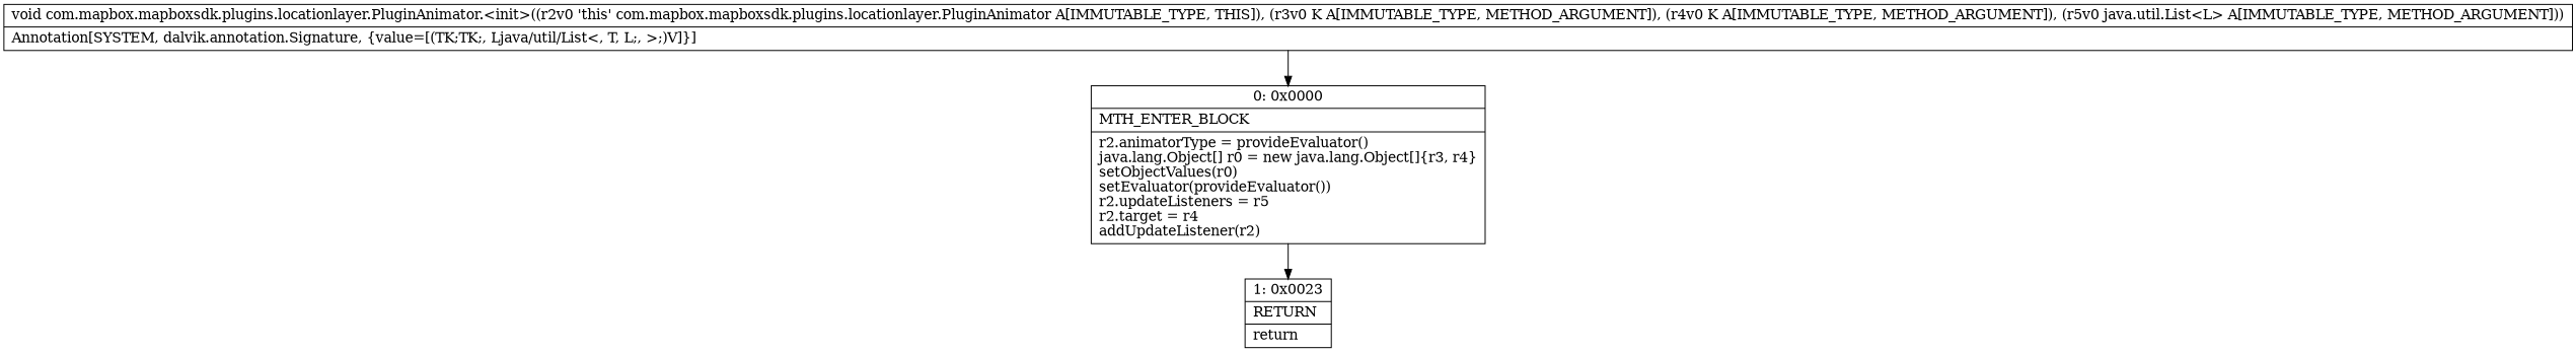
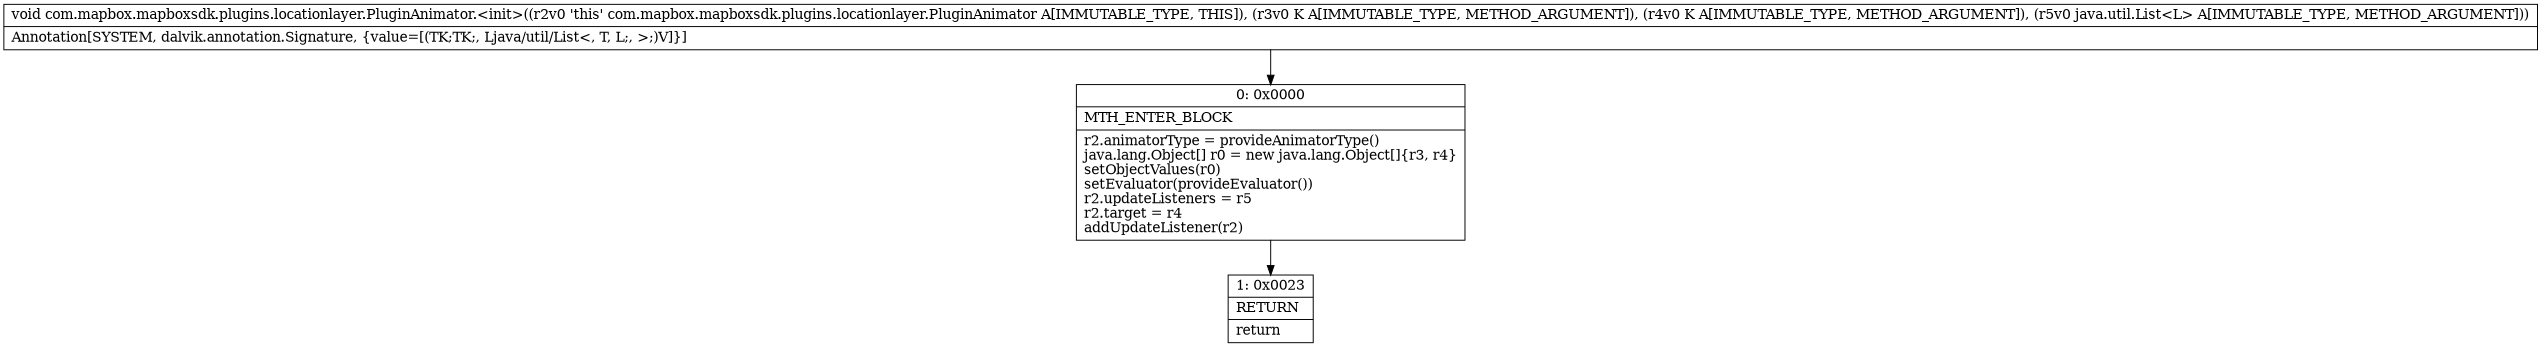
  digraph {
    node [shape=record]
-   n1 [label="{0\:\ 0x0000|MTH_ENTER_BLOCK\l|r2.animatorType = provideEvaluator()\ljava.lang.Object[] r0 = new java.lang.Object[]\{r3, r4\}\lsetObjectValues(r0)\lsetEvaluator(provideEvaluator())\lr2.updateListeners = r5\lr2.target = r4\laddUpdateListener(r2)\l}"]
+   n1 [label="{0\:\ 0x0000|MTH_ENTER_BLOCK\l|r2.animatorType = provideAnimatorType()\ljava.lang.Object[] r0 = new java.lang.Object[]\{r3, r4\}\lsetObjectValues(r0)\lsetEvaluator(provideEvaluator())\lr2.updateListeners = r5\lr2.target = r4\laddUpdateListener(r2)\l}"]
    n2 [label="{1\:\ 0x0023|RETURN\l|return\l}"]
    n3 [label="{void com.mapbox.mapboxsdk.plugins.locationlayer.PluginAnimator.\<init\>((r2v0 'this' com.mapbox.mapboxsdk.plugins.locationlayer.PluginAnimator A[IMMUTABLE_TYPE, THIS]), (r3v0 K A[IMMUTABLE_TYPE, METHOD_ARGUMENT]), (r4v0 K A[IMMUTABLE_TYPE, METHOD_ARGUMENT]), (r5v0 java.util.List\<L\> A[IMMUTABLE_TYPE, METHOD_ARGUMENT]))  | Annotation[SYSTEM, dalvik.annotation.Signature, \{value=[(TK;TK;, Ljava\/util\/List\<, T, L;, \>;)V]\}]\l}"]
    n1 -> n2
    n3 -> n1
  }
